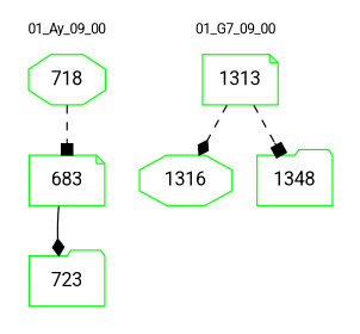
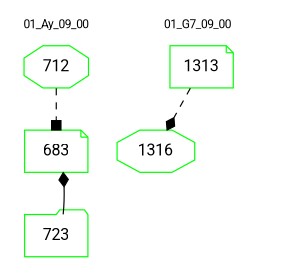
  digraph {
    fontname=Roboto
    node [color=green fontname=Roboto shape=octagon]
    edge [arrowhead=box color=black fontname=Roboto style=dashed]
-   n1 [label=718]
+   n1 [label=712]
    n2 [label=683 shape=note]
    n3 [label=723 shape=folder]
    n4 [label=1316]
    n5 [label=1313 shape=note]
-   n6 [label=1348 shape=folder]
    subgraph cluster_1 {
      color=white
      fontsize=10
      label="01_Ay_09_00"
      n1
      n2
      n3
    }
    subgraph cluster_2 {
      color=white
      fontsize=10
      label="01_G7_09_00"
      n4
      n5
-     n6
    }
    n1 -> n2
-   n2 -> n3 [arrowhead=diamond style=solid]
+   n3 -> n2 [arrowhead=diamond style=solid]
    n5 -> n4 [arrowhead=diamond]
-   n5 -> n6
  }
